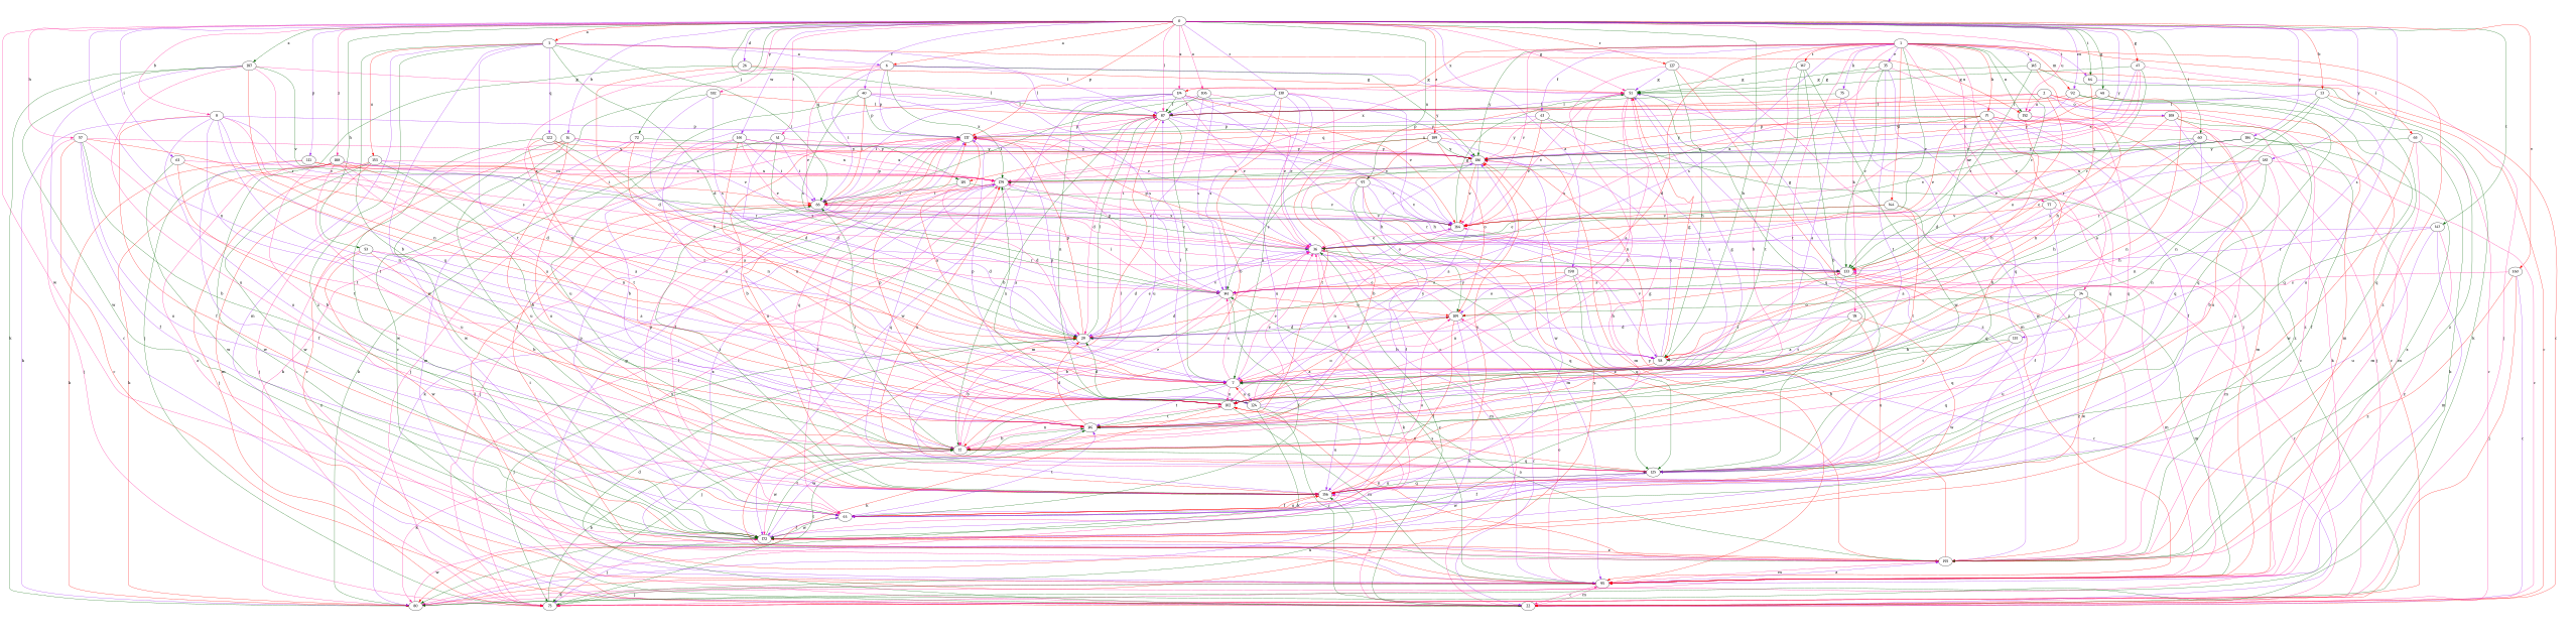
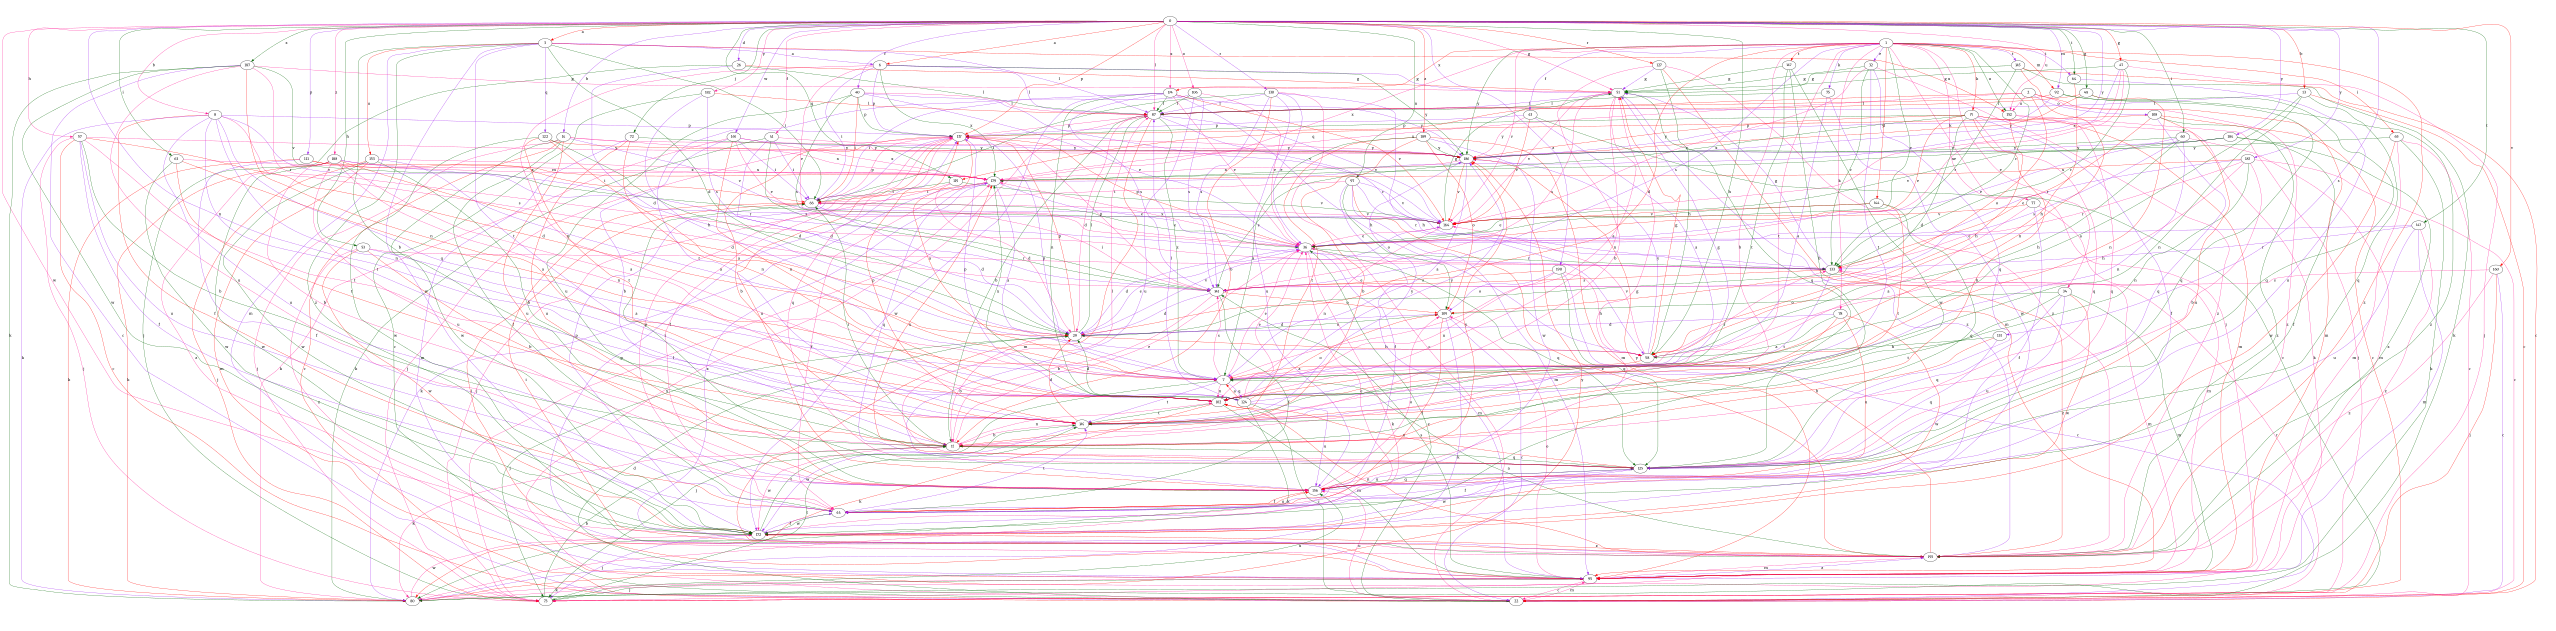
  strict digraph {
    fontname=Merriweather
    node [fontname=Merriweather]
    edge [color=purple fontname=Merriweather]
    0
    3
    6
    8
    13
    14
    26
    40
    41
    47
    48
    51
    53
    57
    58
    60
    63
    64
    72
    87
    92
    97
    102
    106
    111
    117
    119
    127
    130
    135
    142
    152
    160
    169
    172
    174
    182
    183
    184
    186
    187
    188
    189
    190
    15
    29
    149
    193
    95
    66
    122
    153
    36
    179
    141
    164
    124
    44
    80
    156
    7
    22
    125
    73
    133
    109
    1
-   32 [label=35]
+   32
    34
    43
    65
    75
    77
    78
    79
    144
    145
    147
    2
    108
    0 -> 3 [color=red label=a]
    0 -> 6 [color=red label=a]
    0 -> 8 [color=deeppink label=b]
    0 -> 13 [color=red label=b]
    0 -> 14 [label=b]
    0 -> 26 [label=d]
    0 -> 40 [label=f]
    0 -> 41 [color=deeppink label=f]
    0 -> 47 [color=red label=g]
    0 -> 48 [color=darkgreen label=g]
    0 -> 51 [color=deeppink label=g]
    0 -> 53 [color=darkgreen label=h]
    0 -> 57 [color=deeppink label=h]
    0 -> 58 [color=darkgreen label=h]
    0 -> 60 [color=darkgreen label=i]
-   0 -> 63 [label=i]
+   0 -> 63 [color=darkgreen label=i]
    0 -> 64 [color=darkgreen label=i]
    0 -> 72 [color=darkgreen label=j]
    0 -> 87 [color=deeppink label=l]
    0 -> 92 [label=m]
    0 -> 97 [color=darkgreen label=n]
    0 -> 102 [label=n]
    0 -> 106 [color=deeppink label=o]
    0 -> 111 [label=p]
    0 -> 117 [color=red label=p]
    0 -> 119 [color=darkgreen label=q]
    0 -> 127 [color=red label=r]
    0 -> 130 [label=r]
    0 -> 135 [label=s]
    0 -> 142 [color=darkgreen label=t]
    0 -> 152 [color=deeppink label=u]
    0 -> 160 [color=red label=v]
    0 -> 169 [label=w]
    0 -> 172 [color=deeppink label=w]
    0 -> 174 [color=deeppink label=x]
    0 -> 182 [color=deeppink label=y]
    0 -> 183 [label=y]
    0 -> 184 [label=y]
    0 -> 186 [label=y]
    0 -> 187 [color=darkgreen label=z]
    0 -> 188 [color=deeppink label=z]
    0 -> 189 [color=red label=z]
    0 -> 190 [label=z]
    3 -> 6 [label=a]
    3 -> 87 [label=l]
    3 -> 152 [color=red label=u]
    3 -> 172 [label=w]
    3 -> 15 [color=darkgreen label=b]
    3 -> 29 [color=darkgreen label=d]
    3 -> 149 [label=t]
    3 -> 193 [color=darkgreen label=z]
    3 -> 95 [label=m]
    3 -> 66 [color=darkgreen label=i]
    3 -> 122 [label=q]
    3 -> 153 [color=red label=u]
    6 -> 51 [label=g]
    6 -> 87 [label=l]
    6 -> 102 [color=deeppink label=n]
    6 -> 117 [label=p]
    6 -> 186 [color=darkgreen label=y]
    6 -> 66 [label=i]
    6 -> 36 [color=deeppink label=e]
    6 -> 179 [color=darkgreen label=x]
    8 -> 102 [label=n]
    8 -> 117 [label=p]
    8 -> 149 [label=t]
    8 -> 141 [color=deeppink label=s]
    8 -> 164 [label=v]
    8 -> 124 [label=q]
    8 -> 44 [color=red label=f]
    8 -> 80 [label=k]
    8 -> 156 [label=u]
    13 -> 87 [label=l]
    13 -> 102 [color=darkgreen label=n]
    13 -> 7 [color=darkgreen label=a]
    13 -> 22 [color=red label=c]
    13 -> 125 [color=darkgreen label=q]
    14 -> 172 [color=darkgreen label=w]
    14 -> 186 [color=deeppink label=y]
    14 -> 179 [color=deeppink label=x]
    14 -> 164 [label=v]
    14 -> 44 [color=darkgreen label=f]
    14 -> 156 [color=red label=u]
    14 -> 22 [color=red label=c]
    14 -> 73 [color=deeppink label=j]
    26 -> 51 [color=red label=g]
    26 -> 87 [color=darkgreen label=l]
-   26 -> 29 [color=red label=d]
+   26 -> 29 [label=d]
    26 -> 73 [color=darkgreen label=j]
    40 -> 87 [color=deeppink label=l]
    40 -> 117 [color=darkgreen label=p]
    40 -> 66 [color=red label=i]
    40 -> 36 [label=e]
    40 -> 141 [color=darkgreen label=s]
    40 -> 164 [label=v]
    40 -> 156 [color=darkgreen label=u]
    41 -> 186 [color=deeppink label=y]
    41 -> 29 [label=d]
    41 -> 66 [label=i]
    41 -> 141 [color=darkgreen label=s]
    41 -> 80 [color=darkgreen label=k]
    47 -> 51 [color=darkgreen label=g]
    47 -> 36 [color=deeppink label=e]
    47 -> 179 [label=x]
    47 -> 164 [color=deeppink label=v]
    47 -> 73 [color=deeppink label=j]
    47 -> 133 [color=darkgreen label=r]
    48 -> 87 [color=red label=l]
    48 -> 102 [color=red label=n]
    48 -> 186 [color=red label=y]
    48 -> 125 [color=darkgreen label=q]
    51 -> 87 [label=l]
    51 -> 102 [color=deeppink label=n]
    51 -> 193 [label=z]
    51 -> 141 [color=deeppink label=s]
    51 -> 164 [color=deeppink label=v]
    51 -> 7 [color=deeppink label=a]
    51 -> 125 [color=darkgreen label=q]
    53 -> 172 [color=red label=w]
    53 -> 15 [color=red label=b]
    53 -> 193 [color=deeppink label=z]
    53 -> 7 [label=a]
    53 -> 133 [color=deeppink label=r]
    57 -> 186 [color=deeppink label=y]
    57 -> 15 [color=darkgreen label=b]
    57 -> 29 [color=red label=d]
    57 -> 149 [color=deeppink label=t]
    57 -> 44 [label=f]
    57 -> 156 [label=u]
    57 -> 22 [color=red label=c]
    57 -> 73 [color=deeppink label=j]
    58 -> 51 [color=red label=g]
    58 -> 186 [label=y]
    58 -> 164 [color=deeppink label=v]
    58 -> 7 [color=red label=a]
    60 -> 58 [color=darkgreen label=h]
    60 -> 102 [label=n]
    60 -> 186 [color=darkgreen label=y]
    60 -> 95 [color=deeppink label=m]
    60 -> 36 [label=e]
    60 -> 141 [label=s]
    63 -> 172 [color=darkgreen label=w]
    63 -> 149 [color=red label=t]
    63 -> 179 [color=deeppink label=x]
    63 -> 7 [color=red label=a]
    64 -> 58 [color=red label=h]
    64 -> 156 [label=u]
    72 -> 102 [color=red label=n]
    72 -> 186 [color=darkgreen label=y]
    72 -> 95 [label=m]
    72 -> 156 [color=red label=u]
    87 -> 117 [color=deeppink label=p]
    87 -> 15 [color=darkgreen label=b]
    87 -> 29 [color=deeppink label=d]
    87 -> 95 [color=red label=m]
    87 -> 164 [label=v]
    87 -> 7 [color=darkgreen label=z]
    87 -> 133 [label=r]
    92 -> 87 [color=red label=l]
    92 -> 186 [label=y]
    92 -> 193 [color=darkgreen label=z]
    92 -> 125 [color=darkgreen label=q]
    97 -> 193 [color=red label=z]
    97 -> 95 [label=m]
    97 -> 66 [color=deeppink label=i]
    97 -> 164 [label=v]
    97 -> 44 [label=f]
    97 -> 133 [label=r]
    97 -> 109 [color=darkgreen label=o]
    102 -> 149 [color=darkgreen label=t]
    102 -> 95 [color=darkgreen label=m]
    102 -> 80 [color=red label=k]
    106 -> 87 [color=darkgreen label=l]
    106 -> 66 [label=i]
    106 -> 36 [color=deeppink label=e]
    106 -> 141 [label=s]
    106 -> 156 [label=u]
    111 -> 66 [color=red label=i]
    111 -> 179 [color=red label=m]
    111 -> 44 [label=f]
    111 -> 80 [color=red label=k]
    117 -> 186 [color=deeppink label=y]
    117 -> 15 [color=red label=b]
    117 -> 44 [color=deeppink label=f]
    117 -> 156 [color=red label=u]
    117 -> 7 [color=red label=a]
    117 -> 125 [color=deeppink label=q]
    117 -> 73 [color=deeppink label=j]
    119 -> 29 [color=deeppink label=d]
    119 -> 66 [color=darkgreen label=i]
    119 -> 164 [color=darkgreen label=v]
    119 -> 73 [color=deeppink label=j]
    127 -> 51 [label=g]
    127 -> 58 [color=darkgreen label=h]
    127 -> 15 [color=deeppink label=b]
    127 -> 193 [color=deeppink label=z]
    127 -> 95 [color=red label=m]
    130 -> 58 [label=h]
    130 -> 87 [label=l]
    130 -> 15 [color=red label=b]
    130 -> 66 [color=darkgreen label=i]
    130 -> 36 [label=e]
    130 -> 141 [label=s]
    130 -> 156 [label=u]
    130 -> 22 [color=deeppink label=c]
    135 -> 58 [color=darkgreen label=h]
    135 -> 15 [color=red label=b]
    135 -> 125 [label=q]
    142 -> 193 [color=deeppink label=z]
    142 -> 95 [label=m]
    142 -> 36 [label=e]
    142 -> 156 [label=u]
    142 -> 133 [label=r]
    152 -> 58 [color=red label=h]
    152 -> 125 [color=deeppink label=q]
    152 -> 73 [color=deeppink label=j]
-   160 -> 193 [color=red label=z]
+   160 -> 193 [color=deeppink label=z]
    160 -> 141 [color=deeppink label=s]
    160 -> 22 [label=c]
    160 -> 73 [color=red label=j]
    169 -> 102 [color=red label=n]
    169 -> 186 [label=y]
    169 -> 15 [label=b]
    169 -> 66 [label=i]
    169 -> 36 [color=deeppink label=e]
    169 -> 179 [color=deeppink label=x]
    169 -> 80 [color=deeppink label=k]
    172 -> 117 [label=p]
    172 -> 149 [color=darkgreen label=t]
    172 -> 193 [color=red label=z]
    172 -> 36 [color=deeppink label=e]
    172 -> 44 [label=f]
    172 -> 73 [label=j]
    174 -> 58 [label=h]
    174 -> 87 [color=darkgreen label=l]
    174 -> 102 [color=darkgreen label=n]
    174 -> 172 [label=w]
    174 -> 186 [label=y]
    174 -> 149 [label=t]
    174 -> 36 [color=deeppink label=e]
    174 -> 141 [label=s]
    174 -> 164 [color=red label=v]
    182 -> 58 [label=h]
    182 -> 87 [color=red label=l]
    182 -> 141 [label=s]
    182 -> 22 [color=darkgreen label=c]
    183 -> 58 [color=deeppink label=h]
    183 -> 102 [color=darkgreen label=n]
    183 -> 15 [color=deeppink label=b]
    183 -> 36 [label=e]
    183 -> 179 [color=red label=x]
    183 -> 22 [color=deeppink label=c]
    183 -> 133 [color=deeppink label=r]
    184 -> 186 [label=y]
    184 -> 193 [color=darkgreen label=z]
    184 -> 179 [color=darkgreen label=x]
    184 -> 164 [color=darkgreen label=v]
    184 -> 44 [color=darkgreen label=f]
    186 -> 179 [color=deeppink label=x]
    186 -> 141 [color=darkgreen label=s]
    186 -> 164 [color=red label=v]
    186 -> 7 [label=a]
    187 -> 51 [color=deeppink label=g]
    187 -> 102 [color=red label=n]
    187 -> 172 [color=darkgreen label=w]
    187 -> 164 [color=darkgreen label=v]
    187 -> 80 [color=darkgreen label=k]
    187 -> 156 [color=deeppink label=u]
    187 -> 22 [label=c]
    187 -> 133 [color=deeppink label=r]
    188 -> 102 [color=deeppink label=n]
    188 -> 172 [color=darkgreen label=w]
    188 -> 15 [color=deeppink label=b]
    188 -> 29 [color=red label=d]
    188 -> 193 [color=deeppink label=z]
    188 -> 179 [color=deeppink label=x]
    188 -> 80 [color=red label=k]
    188 -> 156 [color=deeppink label=u]
    188 -> 7 [color=deeppink label=a]
    188 -> 133 [label=r]
    189 -> 172 [label=w]
    189 -> 186 [color=darkgreen label=y]
    189 -> 15 [color=red label=b]
    189 -> 149 [color=red label=t]
    189 -> 95 [color=red label=m]
    189 -> 7 [color=darkgreen label=a]
    189 -> 109 [color=red label=o]
    190 -> 58 [color=deeppink label=h]
    190 -> 102 [color=deeppink label=n]
    190 -> 141 [color=red label=s]
    190 -> 22 [label=c]
    190 -> 125 [color=darkgreen label=q]
    190 -> 109 [label=o]
    15 -> 102 [color=deeppink label=n]
    15 -> 172 [color=deeppink label=w]
    15 -> 66 [color=darkgreen label=i]
    15 -> 36 [color=deeppink label=e]
    15 -> 80 [color=deeppink label=k]
    15 -> 125 [color=darkgreen label=q]
-   29 -> 58 [label=h]
+   29 -> 58 [color=red label=h]
    29 -> 87 [color=darkgreen label=l]
    29 -> 117 [color=red label=p]
    29 -> 15 [color=deeppink label=b]
    29 -> 36 [label=e]
    29 -> 164 [label=v]
    29 -> 73 [color=darkgreen label=j]
    29 -> 109 [color=darkgreen label=o]
    149 -> 117 [color=red label=p]
    149 -> 172 [label=w]
    149 -> 186 [label=y]
    149 -> 15 [color=deeppink label=b]
    149 -> 29 [color=red label=d]
    193 -> 102 [color=red label=n]
    193 -> 186 [color=red label=y]
    193 -> 95 [color=deeppink label=m]
    193 -> 66 [color=red label=i]
    193 -> 179 [label=x]
    193 -> 7 [color=darkgreen label=a]
    95 -> 117 [label=p]
    95 -> 193 [label=z]
    95 -> 66 [color=red label=i]
    95 -> 141 [color=darkgreen label=s]
    95 -> 80 [color=deeppink label=k]
    95 -> 22 [color=deeppink label=c]
    95 -> 73 [color=darkgreen label=j]
    95 -> 109 [color=deeppink label=o]
    66 -> 117 [color=deeppink label=p]
    66 -> 29 [label=d]
    66 -> 36 [color=darkgreen label=e]
    66 -> 164 [color=deeppink label=v]
    122 -> 172 [color=darkgreen label=w]
    122 -> 186 [color=red label=y]
    122 -> 29 [color=darkgreen label=d]
    122 -> 149 [color=red label=t]
    122 -> 7 [color=red label=a]
    153 -> 172 [color=darkgreen label=w]
    153 -> 15 [color=darkgreen label=b]
    153 -> 95 [color=red label=m]
    153 -> 179 [color=deeppink label=x]
    153 -> 7 [label=a]
    153 -> 73 [color=red label=j]
    36 -> 117 [color=red label=p]
    36 -> 29 [label=d]
    36 -> 95 [label=m]
    36 -> 179 [color=deeppink label=x]
    36 -> 80 [color=deeppink label=k]
    36 -> 125 [color=darkgreen label=q]
    36 -> 133 [color=darkgreen label=r]
    179 -> 66 [color=red label=i]
    179 -> 36 [label=e]
    179 -> 44 [color=deeppink label=f]
    179 -> 80 [label=k]
    179 -> 7 [label=a]
    179 -> 125 [label=q]
    141 -> 117 [color=deeppink label=p]
    141 -> 15 [color=deeppink label=b]
    141 -> 29 [label=d]
    141 -> 66 [color=deeppink label=i]
    141 -> 44 [color=darkgreen label=f]
    141 -> 109 [color=red label=o]
    164 -> 51 [color=darkgreen label=g]
    164 -> 102 [color=deeppink label=n]
    164 -> 36 [color=deeppink label=e]
    124 -> 51 [label=g]
    124 -> 87 [label=l]
    124 -> 117 [label=p]
    124 -> 186 [label=y]
    124 -> 29 [color=darkgreen label=d]
    124 -> 36 [color=deeppink label=e]
    124 -> 179 [color=darkgreen label=x]
    124 -> 80 [color=darkgreen label=k]
    124 -> 156 [label=u]
    124 -> 7 [color=red label=a]
    124 -> 22 [color=darkgreen label=c]
    124 -> 109 [color=red label=o]
    44 -> 117 [color=deeppink label=p]
    44 -> 172 [color=darkgreen label=w]
    44 -> 149 [label=t]
    44 -> 156 [color=red label=u]
    80 -> 172 [color=deeppink label=w]
    80 -> 186 [color=red label=y]
    156 -> 51 [color=deeppink label=g]
    156 -> 186 [color=red label=y]
    156 -> 44 [color=red label=f]
    156 -> 125 [color=darkgreen label=q]
    156 -> 109 [color=deeppink label=o]
    7 -> 102 [color=deeppink label=n]
    7 -> 117 [label=p]
    7 -> 149 [label=t]
    7 -> 36 [color=deeppink label=e]
    7 -> 141 [color=deeppink label=s]
    7 -> 124 [label=q]
    7 -> 73 [color=darkgreen label=j]
    7 -> 133 [color=deeppink label=r]
    22 -> 29 [color=darkgreen label=d]
    22 -> 95 [color=deeppink label=m]
    22 -> 36 [color=darkgreen label=e]
    22 -> 179 [color=deeppink label=x]
    22 -> 156 [color=deeppink label=u]
    22 -> 133 [color=deeppink label=r]
    125 -> 87 [color=deeppink label=l]
    125 -> 102 [color=red label=n]
    125 -> 172 [label=w]
-   156 -> 66 [color=darkgreen label=i]
+   125 -> 66 [color=darkgreen label=i]
    125 -> 179 [color=red label=x]
    125 -> 44 [label=f]
    125 -> 156 [label=u]
    73 -> 87 [color=deeppink label=l]
    73 -> 15 [color=darkgreen label=b]
    73 -> 149 [color=darkgreen label=t]
    73 -> 156 [color=darkgreen label=u]
    133 -> 51 [label=g]
    133 -> 149 [label=t]
    133 -> 193 [color=red label=z]
    133 -> 95 [color=deeppink label=m]
    133 -> 141 [color=red label=s]
    109 -> 29 [label=d]
    109 -> 36 [color=deeppink label=e]
    109 -> 44 [color=red label=f]
    109 -> 80 [label=k]
    109 -> 22 [label=c]
    1 -> 64 [label=i]
    1 -> 92 [color=red label=m]
    1 -> 152 [color=darkgreen label=u]
    1 -> 174 [color=red label=x]
    1 -> 186 [color=darkgreen label=y]
    1 -> 15 [color=deeppink label=b]
    1 -> 29 [color=red label=d]
    1 -> 149 [color=deeppink label=t]
    1 -> 193 [color=red label=z]
    1 -> 36 [color=darkgreen label=e]
    1 -> 179 [color=deeppink label=x]
    1 -> 141 [label=s]
    1 -> 164 [color=deeppink label=v]
    1 -> 73 [color=deeppink label=j]
    1 -> 133 [color=darkgreen label=r]
    1 -> 32 [label=e]
    1 -> 34 [color=deeppink label=e]
    1 -> 43 [label=f]
    1 -> 65 [color=red label=i]
    1 -> 75 [label=k]
    1 -> 77 [color=deeppink label=k]
    1 -> 78 [color=deeppink label=k]
    1 -> 79 [color=red label=k]
    1 -> 144 [color=red label=t]
    1 -> 145 [label=t]
    1 -> 147 [color=red label=t]
    32 -> 51 [color=darkgreen label=g]
    32 -> 149 [label=t]
    32 -> 193 [color=deeppink label=z]
    32 -> 164 [color=deeppink label=v]
    32 -> 125 [label=q]
    32 -> 133 [color=darkgreen label=r]
    34 -> 172 [color=red label=w]
    34 -> 149 [color=darkgreen label=t]
    34 -> 95 [color=darkgreen label=m]
    34 -> 156 [label=u]
    34 -> 125 [label=q]
    34 -> 109 [color=darkgreen label=o]
    43 -> 117 [label=p]
    43 -> 186 [color=deeppink label=y]
    43 -> 164 [color=red label=v]
    43 -> 7 [label=a]
    43 -> 22 [color=darkgreen label=c]
    65 -> 172 [color=red label=w]
    65 -> 186 [color=darkgreen label=y]
    65 -> 95 [color=deeppink label=m]
    65 -> 80 [color=darkgreen label=k]
    65 -> 22 [color=deeppink label=c]
    75 -> 87 [color=darkgreen label=l]
    75 -> 172 [label=w]
    75 -> 7 [label=a]
    77 -> 95 [color=deeppink label=m]
    77 -> 164 [color=red label=v]
    77 -> 44 [label=f]
    77 -> 7 [color=deeppink label=a]
    78 -> 172 [color=red label=w]
    78 -> 29 [label=d]
    78 -> 149 [color=red label=t]
    78 -> 156 [color=red label=u]
    78 -> 7 [color=darkgreen label=a]
    79 -> 117 [color=darkgreen label=p]
    79 -> 186 [color=red label=y]
    79 -> 15 [color=red label=b]
    79 -> 29 [color=darkgreen label=d]
    79 -> 95 [color=red label=m]
    79 -> 36 [color=red label=e]
    79 -> 179 [color=darkgreen label=x]
    79 -> 44 [label=f]
    79 -> 80 [color=deeppink label=k]
    79 -> 125 [color=deeppink label=q]
    144 -> 149 [color=red label=t]
    144 -> 36 [color=darkgreen label=e]
    144 -> 164 [color=red label=v]
    144 -> 125 [color=darkgreen label=q]
    145 -> 51 [color=darkgreen label=g]
    145 -> 102 [color=red label=n]
    145 -> 80 [color=darkgreen label=k]
    145 -> 22 [color=red label=c]
    145 -> 133 [color=darkgreen label=r]
    147 -> 51 [color=darkgreen label=g]
    147 -> 172 [color=darkgreen label=w]
    147 -> 15 [color=darkgreen label=b]
    147 -> 149 [color=darkgreen label=t]
    2 -> 119 [color=red label=q]
    2 -> 152 [color=deeppink label=u]
    2 -> 193 [color=deeppink label=z]
    2 -> 95 [color=red label=m]
    2 -> 179 [color=deeppink label=x]
    2 -> 109 [color=red label=o]
    2 -> 108 [label=o]
    108 -> 117 [color=red label=p]
    108 -> 193 [color=darkgreen label=z]
    108 -> 156 [color=red label=u]
    108 -> 22 [color=red label=c]
    108 -> 125 [label=q]
    108 -> 133 [color=red label=r]
  }
